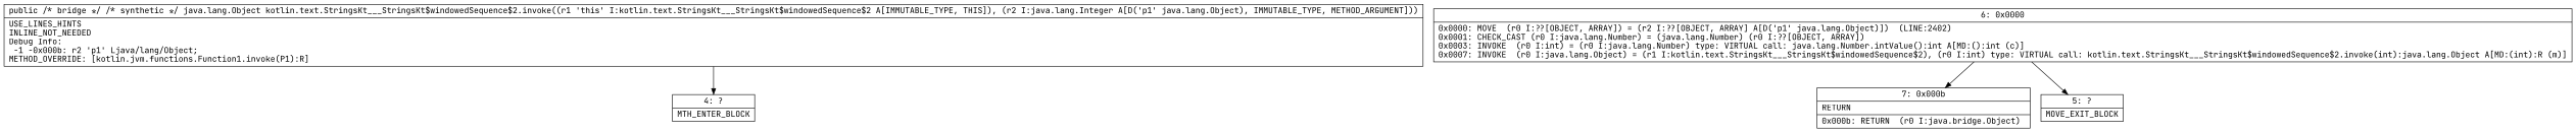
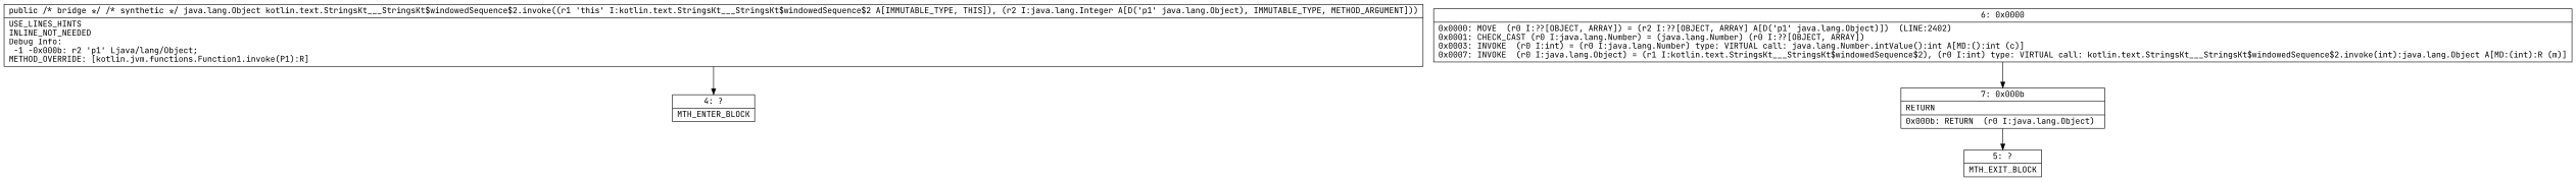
  digraph {
    fontname="JetBrains Mono"
    node [fontname="JetBrains Mono" shape=record]
    edge [fontname="JetBrains Mono"]
    n1 [label="{4\:\ ?|MTH_ENTER_BLOCK\l}"]
    n2 [label="{6\:\ 0x0000|0x0000: MOVE  (r0 I:??[OBJECT, ARRAY]) = (r2 I:??[OBJECT, ARRAY] A[D('p1' java.lang.Object)])  (LINE:2402)\l0x0001: CHECK_CAST (r0 I:java.lang.Number) = (java.lang.Number) (r0 I:??[OBJECT, ARRAY]) \l0x0003: INVOKE  (r0 I:int) = (r0 I:java.lang.Number) type: VIRTUAL call: java.lang.Number.intValue():int A[MD:():int (c)]\l0x0007: INVOKE  (r0 I:java.lang.Object) = (r1 I:kotlin.text.StringsKt___StringsKt$windowedSequence$2), (r0 I:int) type: VIRTUAL call: kotlin.text.StringsKt___StringsKt$windowedSequence$2.invoke(int):java.lang.Object A[MD:(int):R (m)]\l}"]
-   n3 [label="{7\:\ 0x000b|RETURN\l|0x000b: RETURN  (r0 I:java.bridge.Object) \l}"]
-   n4 [label="{5\:\ ?|MOVE_EXIT_BLOCK\l}"]
+   n3 [label="{7\:\ 0x000b|RETURN\l|0x000b: RETURN  (r0 I:java.lang.Object) \l}"]
+   n4 [label="{5\:\ ?|MTH_EXIT_BLOCK\l}"]
    n5 [label="{public \/* bridge *\/ \/* synthetic *\/ java.lang.Object kotlin.text.StringsKt___StringsKt$windowedSequence$2.invoke((r1 'this' I:kotlin.text.StringsKt___StringsKt$windowedSequence$2 A[IMMUTABLE_TYPE, THIS]), (r2 I:java.lang.Integer A[D('p1' java.lang.Object), IMMUTABLE_TYPE, METHOD_ARGUMENT]))  | USE_LINES_HINTS\lINLINE_NOT_NEEDED\lDebug Info:\l  \-1 \-0x000b: r2 'p1' Ljava\/lang\/Object;\lMETHOD_OVERRIDE: [kotlin.jvm.functions.Function1.invoke(P1):R]\l}"]
    n2 -> n3
-   n2 -> n4
+   n3 -> n4
    n5 -> n1
  }
